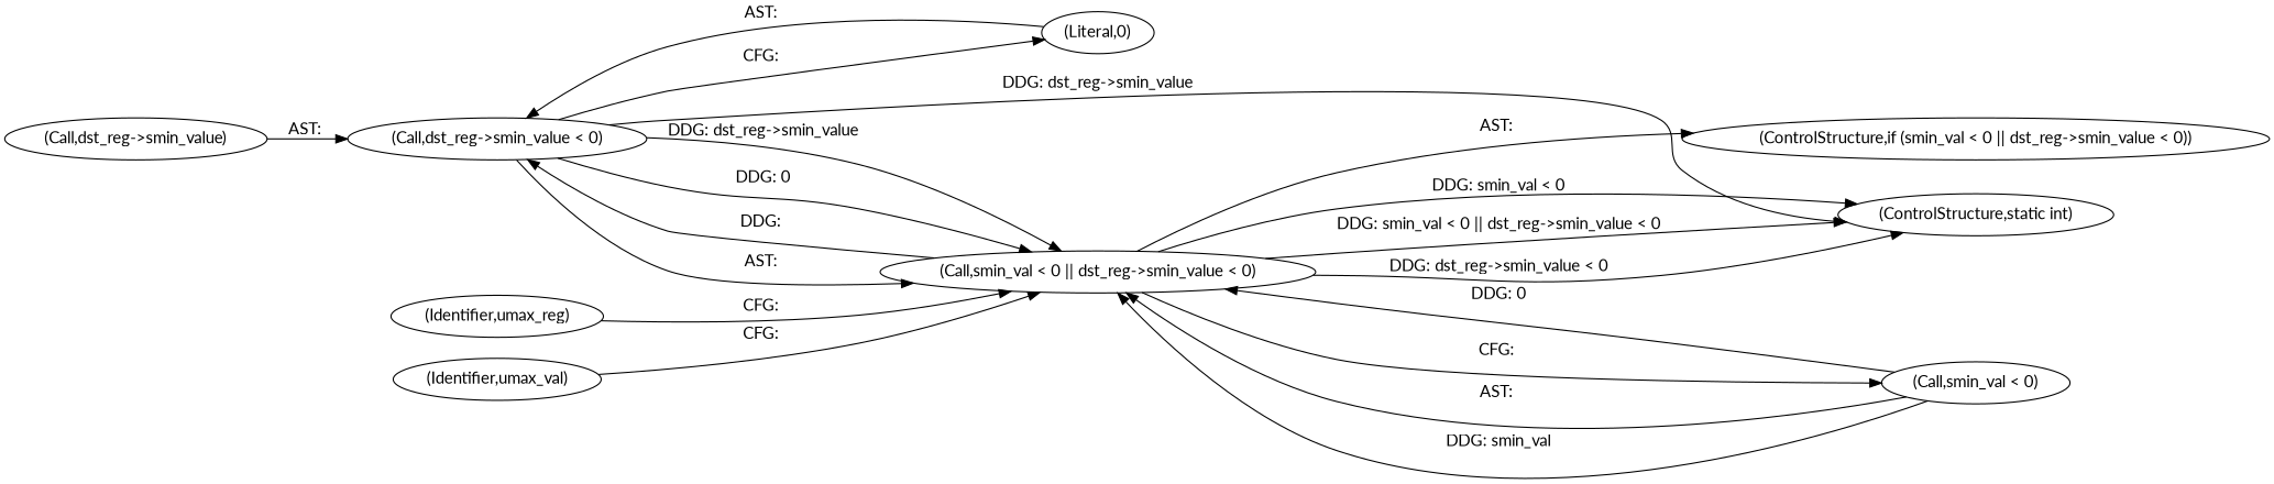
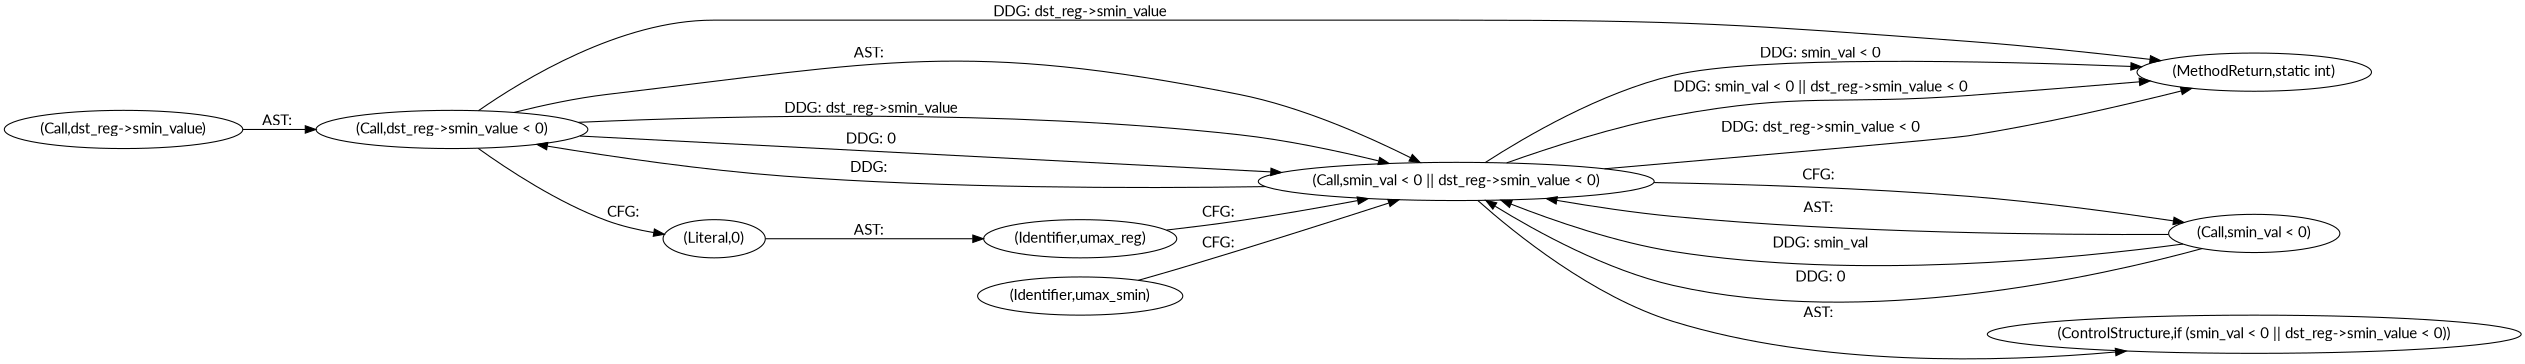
  digraph {
    fontname=Lato
    rankdir=LR
    node [fontname=Lato]
    edge [fontname=Lato]
    n1 [label="(Call,dst_reg->smin_value < 0)"]
    n2 [label="(Call,smin_val < 0 || dst_reg->smin_value < 0)"]
    n3 [label="(Literal,0)"]
-   n4 [label="(ControlStructure,static int)"]
+   n4 [label="(MethodReturn,static int)"]
    n5 [label="(Call,smin_val < 0)"]
    n6 [label="(ControlStructure,if (smin_val < 0 || dst_reg->smin_value < 0))"]
    n7 [label="(Identifier,umax_reg)"]
    n8 [label="(Call,dst_reg->smin_value)"]
-   n9 [label="(Identifier,umax_val)"]
+   n9 [label="(Identifier,umax_smin)"]
    n1 -> n2 [label="AST: "]
    n1 -> n2 [label="DDG: dst_reg->smin_value"]
    n1 -> n2 [label="DDG: 0"]
    n1 -> n3 [label="CFG: "]
    n1 -> n4 [label="DDG: dst_reg->smin_value"]
    n2 -> n1 [label="DDG: "]
    n2 -> n4 [label="DDG: smin_val < 0"]
    n2 -> n4 [label="DDG: smin_val < 0 || dst_reg->smin_value < 0"]
    n2 -> n4 [label="DDG: dst_reg->smin_value < 0"]
    n2 -> n5 [label="CFG: "]
    n2 -> n6 [label="AST: "]
-   n3 -> n1 [label="AST: "]
+   n3 -> n7 [label="AST: "]
    n5 -> n2 [label="AST: "]
    n5 -> n2 [label="DDG: smin_val"]
    n5 -> n2 [label="DDG: 0"]
    n7 -> n2 [label="CFG: "]
    n8 -> n1 [label="AST: "]
    n9 -> n2 [label="CFG: "]
  }
